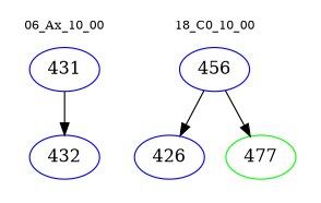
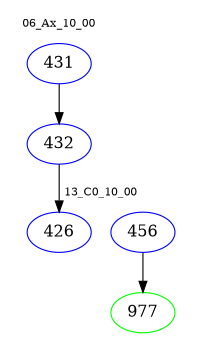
  digraph {
    node [color=blue]
    edge [color=black]
    n1 [label=431]
    n2 [label=432]
    n3 [label=456]
    n4 [label=426]
-   n5 [color=green label=477]
+   n5 [color=green label=977]
    subgraph cluster_1 {
      color=white
      fontsize=10
      label="06_Ax_10_00"
      n1
      n2
    }
    subgraph cluster_2 {
      color=white
      fontsize=10
-     label="18_C0_10_00"
+     label="13_C0_10_00"
      n3
      n4
      n5
    }
    n1 -> n2
-   n3 -> n4
+   n2 -> n4
    n3 -> n5
  }
